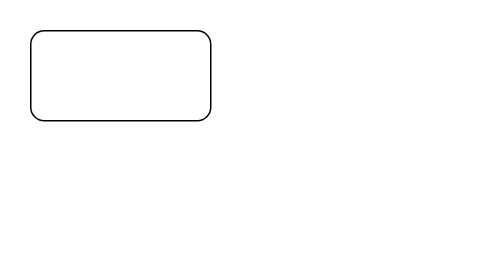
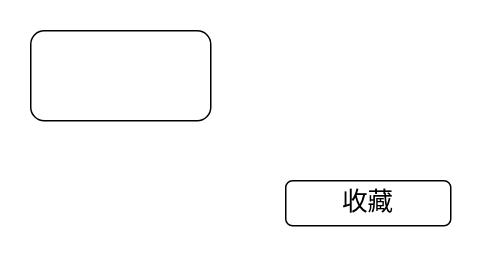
  <mxCell id="0" />
  <mxCell id="1" parent="0" />
  <mxCell id="2" value="" style="rounded=1;whiteSpace=wrap;html=1;" vertex="1" parent="1"><mxGeometry x="20" y="20" width="120" height="60" as="geometry" /></mxCell>
+ <mxCell id="3" value="收藏" style="rounded=1;whiteSpace=wrap;html=1;fontSize=17;" vertex="1" parent="1"><mxGeometry x="190" y="120" width="110" height="30" as="geometry" /></mxCell>
